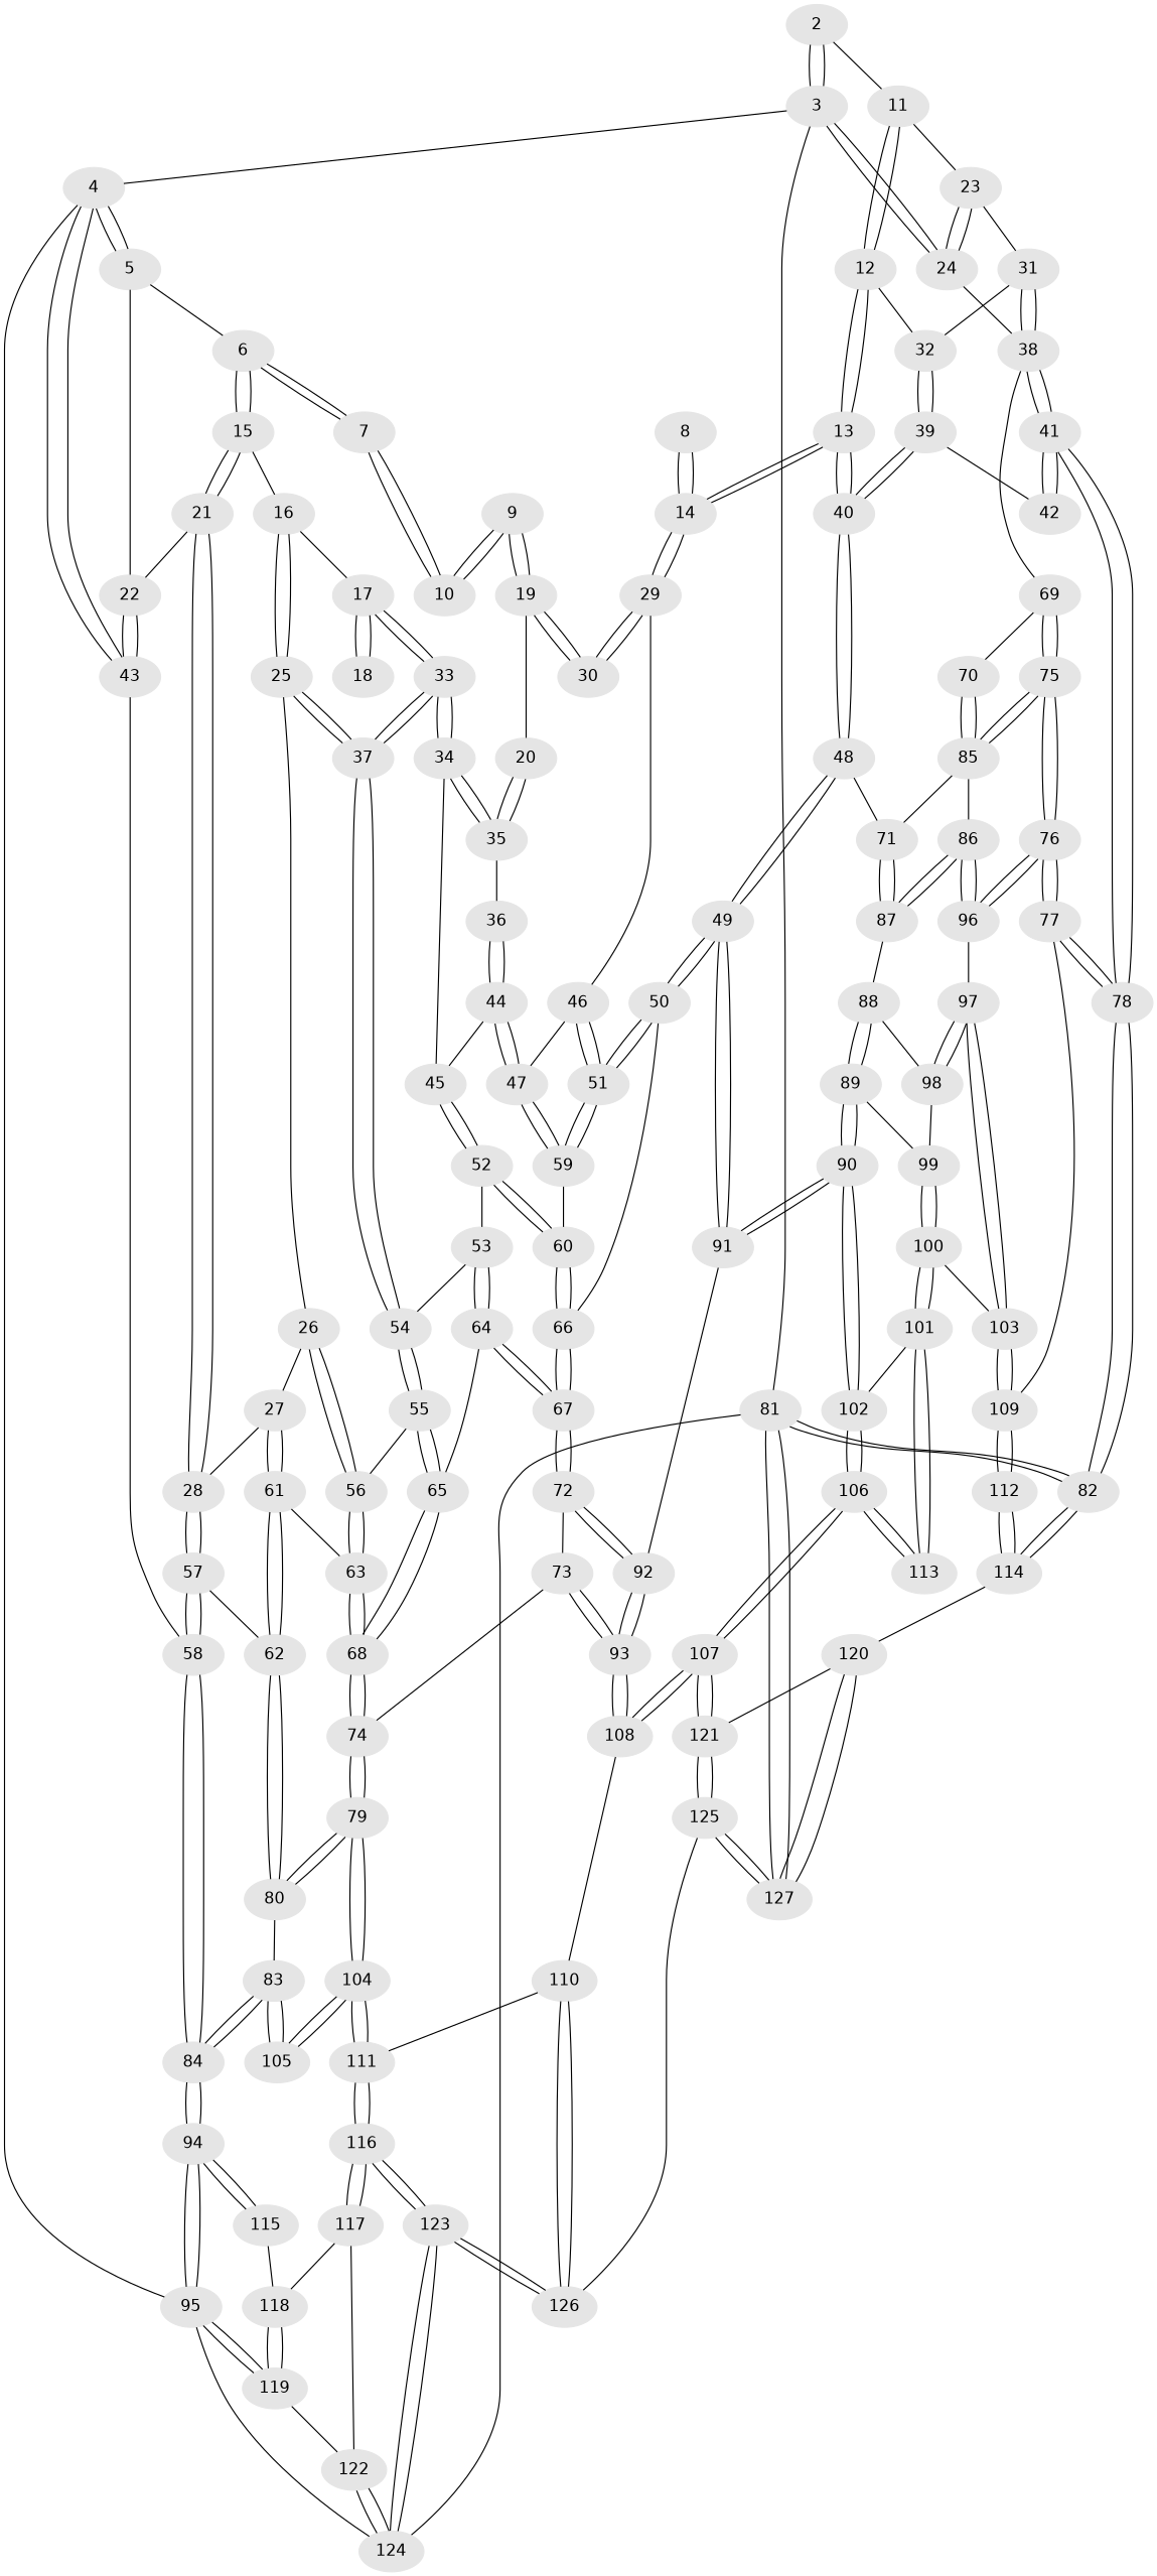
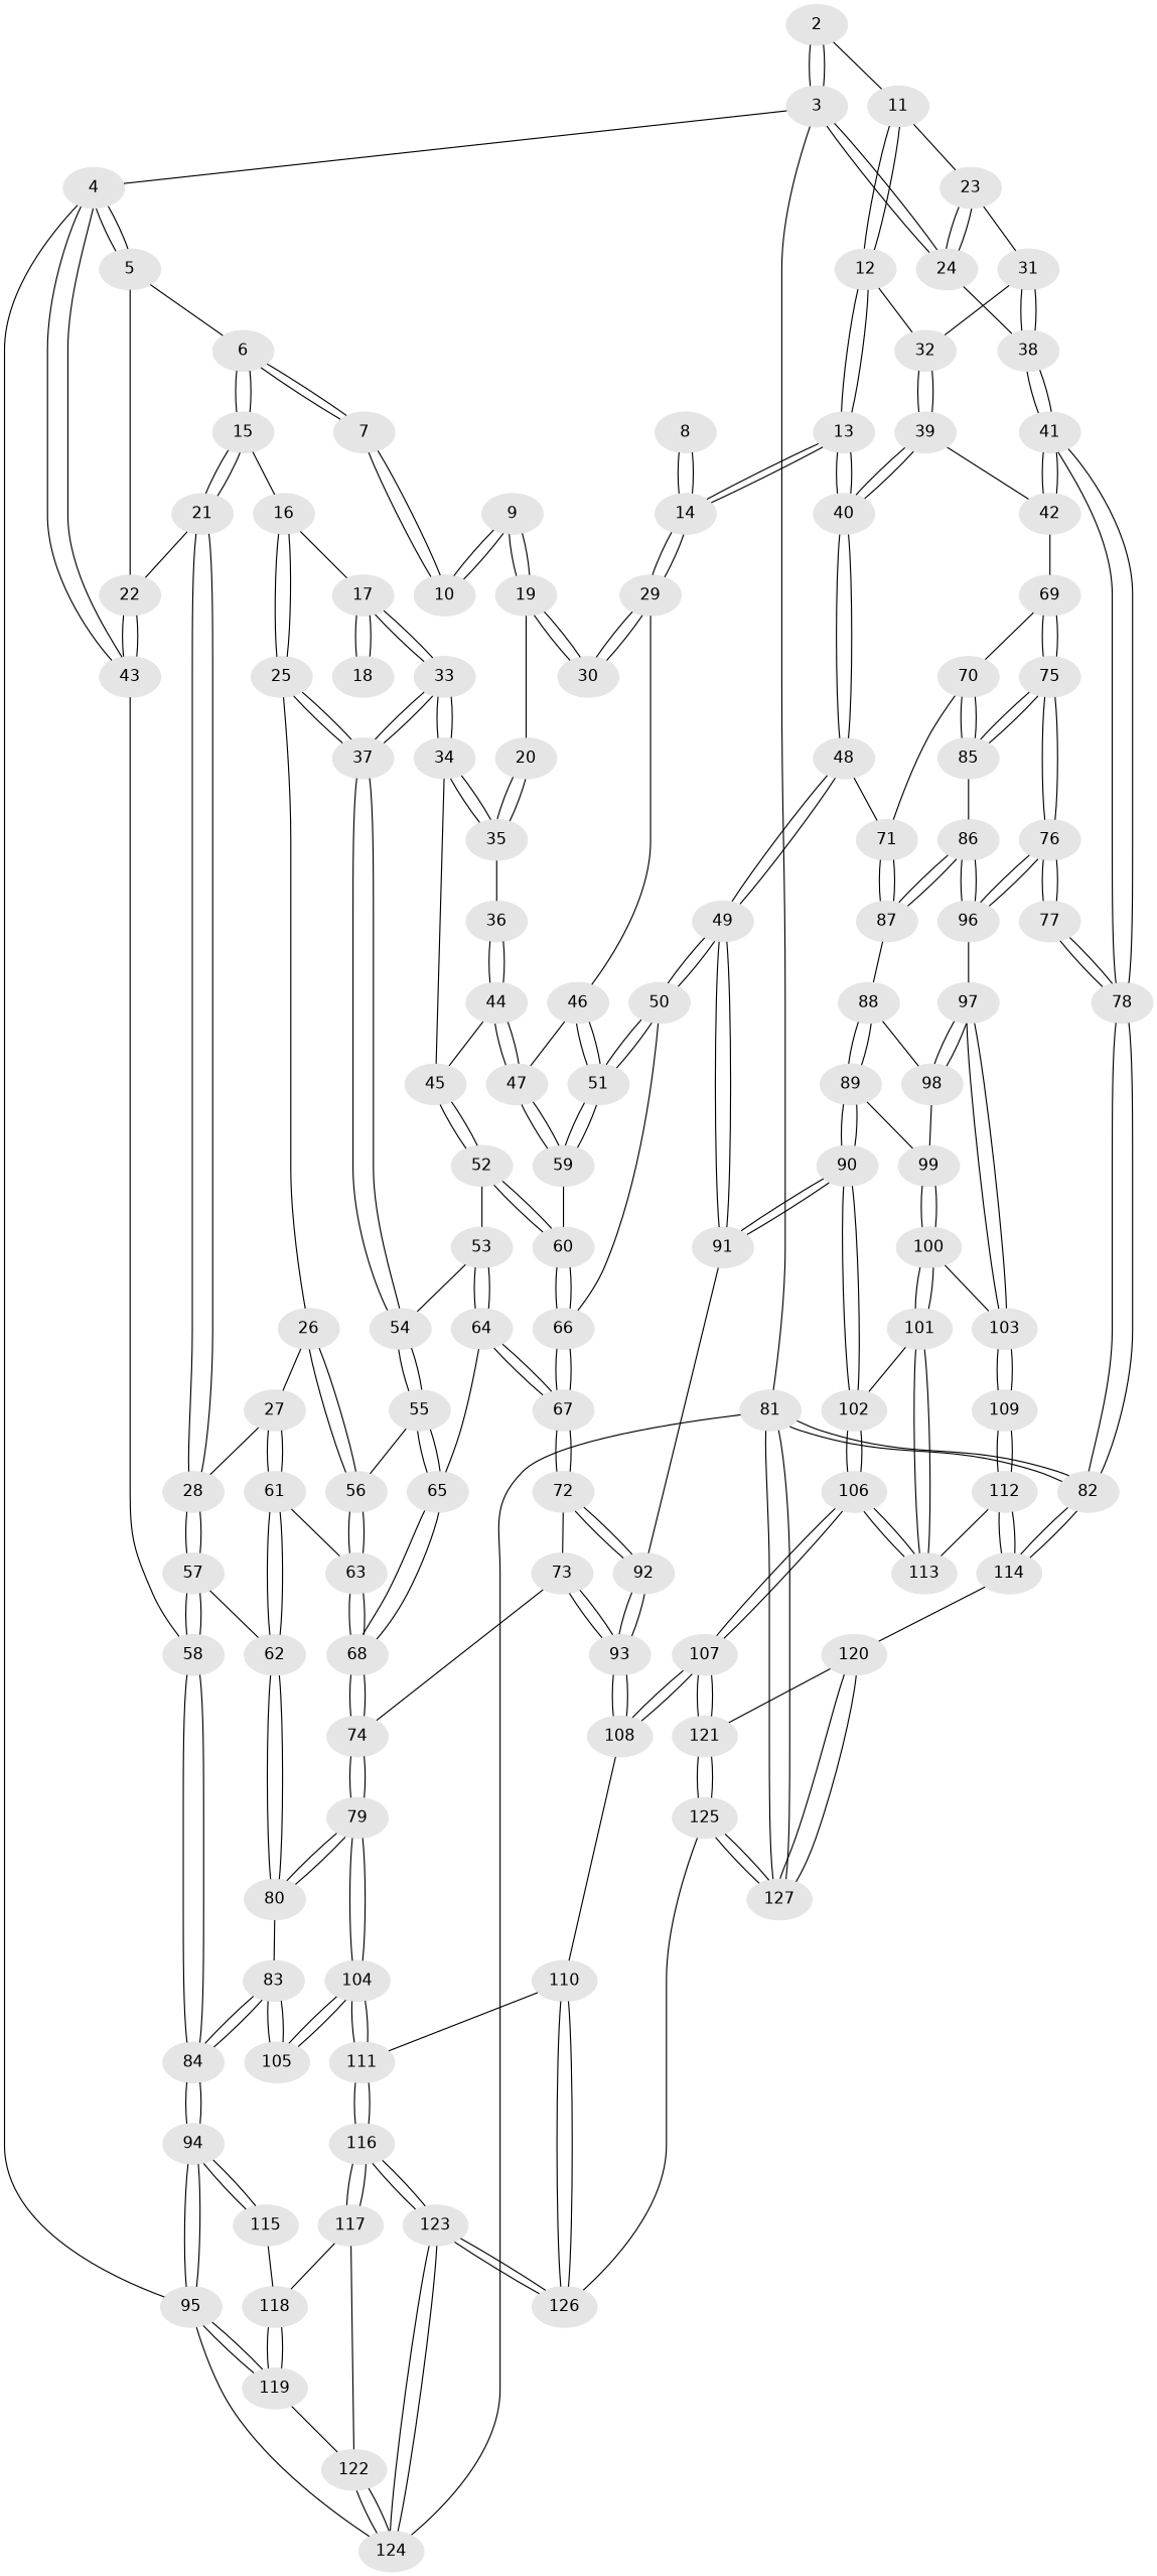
  graph {
    fontname="DejaVu Sans"
    node [color=gray90 fontname="DejaVu Sans" style=filled]
    edge [fontname="DejaVu Sans"]
    2
    3
    11
    8
    14
    4
    24
    81
    12
    23
    5
    43
    95
    38
    82
    124
    127
    6
    22
    58
    119
    7
    15
    10
    16
    21
    9
    19
    29
    20
    30
    13
    32
    31
    40
    39
    48
    46
    17
    25
    28
    18
    33
    26
    37
    34
    35
    36
    57
    41
    27
    56
    54
    61
    63
    62
    47
    51
    44
    42
    45
    52
    55
    78
    69
    49
    71
    70
    75
    84
    59
    53
    60
    50
    91
    87
    66
    92
    67
    64
    65
    68
    80
    94
    83
    74
    72
    73
    79
    85
    76
    86
    88
    93
    108
    104
    77
    96
    109
    97
    112
    114
    105
    111
    120
    115
    89
    98
    90
    99
    102
    100
    106
    110
    118
    122
    103
    101
    113
    107
    116
    121
    125
    126
    117
    123
    2 -- 3
    2 -- 3
    2 -- 11
    3 -- 4
    3 -- 24
    3 -- 24
    3 -- 81
    11 -- 12
    11 -- 12
    11 -- 23
    8 -- 14
    8 -- 14
    14 -- 29
    14 -- 29
    4 -- 5
    4 -- 5
    4 -- 43
    4 -- 43
    4 -- 95
    24 -- 38
    81 -- 82
    81 -- 82
    81 -- 124
    81 -- 127
    81 -- 127
    12 -- 13
    12 -- 13
    12 -- 32
    23 -- 24
    23 -- 24
    23 -- 31
    5 -- 6
    5 -- 22
    43 -- 58
    95 -- 124
    95 -- 119
    95 -- 119
    38 -- 41
    38 -- 41
    82 -- 114
    82 -- 114
    6 -- 7
    6 -- 7
    6 -- 15
    6 -- 15
    22 -- 43
    22 -- 43
    58 -- 84
    58 -- 84
    119 -- 122
    7 -- 10
    7 -- 10
    15 -- 16
    15 -- 21
    15 -- 21
    16 -- 17
    16 -- 25
    16 -- 25
    21 -- 22
    21 -- 28
    21 -- 28
    9 -- 10
    9 -- 10
    9 -- 19
    9 -- 19
    19 -- 20
    19 -- 30
    19 -- 30
    29 -- 30
    29 -- 30
    29 -- 46
    20 -- 35
    20 -- 35
    13 -- 14
    13 -- 14
    13 -- 40
    13 -- 40
    32 -- 39
    32 -- 39
    31 -- 38
    31 -- 38
    31 -- 32
    40 -- 48
    40 -- 48
    39 -- 40
    39 -- 40
    39 -- 42
    48 -- 49
    48 -- 49
    48 -- 71
    46 -- 47
    46 -- 51
    46 -- 51
    17 -- 18
    17 -- 18
    17 -- 33
    17 -- 33
    25 -- 26
    25 -- 37
    25 -- 37
    28 -- 57
    28 -- 57
    33 -- 37
    33 -- 37
    33 -- 34
    33 -- 34
    26 -- 27
    26 -- 56
    26 -- 56
    37 -- 54
    37 -- 54
    34 -- 35
    34 -- 35
    34 -- 45
    35 -- 36
    36 -- 44
    36 -- 44
    57 -- 58
    57 -- 58
    57 -- 62
    41 -- 42
    41 -- 42
    41 -- 78
    41 -- 78
    27 -- 28
    27 -- 61
    27 -- 61
    56 -- 63
    56 -- 63
    54 -- 55
    54 -- 55
    61 -- 63
    61 -- 62
    61 -- 62
    63 -- 68
    63 -- 68
    62 -- 80
    62 -- 80
    47 -- 59
    47 -- 59
    51 -- 59
    51 -- 59
    44 -- 47
    44 -- 47
    44 -- 45
-   38 -- 69
+   42 -- 69
    45 -- 52
    45 -- 52
    52 -- 53
    52 -- 60
    52 -- 60
    55 -- 56
    55 -- 65
    55 -- 65
    78 -- 82
    78 -- 82
    69 -- 70
    69 -- 75
    69 -- 75
    49 -- 50
    49 -- 50
    49 -- 91
    49 -- 91
    71 -- 87
    71 -- 87
-   85 -- 71
+   70 -- 71
    70 -- 85
    70 -- 85
    75 -- 85
    75 -- 85
    75 -- 76
    75 -- 76
    84 -- 94
    84 -- 94
    59 -- 60
    53 -- 54
    53 -- 64
    53 -- 64
    60 -- 66
    60 -- 66
    50 -- 51
    50 -- 51
    50 -- 66
    91 -- 92
    87 -- 88
    66 -- 67
    66 -- 67
    92 -- 93
    92 -- 93
    67 -- 72
    67 -- 72
    64 -- 67
    64 -- 67
    64 -- 65
    65 -- 68
    65 -- 68
    68 -- 74
    68 -- 74
    80 -- 83
    94 -- 95
    94 -- 95
    94 -- 115
    94 -- 115
    83 -- 84
    83 -- 84
    83 -- 105
    83 -- 105
    74 -- 79
    74 -- 79
    72 -- 92
    72 -- 92
    72 -- 73
    73 -- 74
    73 -- 93
    73 -- 93
    79 -- 80
    79 -- 80
    79 -- 104
    79 -- 104
    85 -- 86
    76 -- 77
    76 -- 77
    76 -- 96
    76 -- 96
    86 -- 87
    86 -- 87
    86 -- 96
    86 -- 96
    88 -- 89
    88 -- 89
    88 -- 98
    93 -- 108
    93 -- 108
    108 -- 110
    104 -- 105
    104 -- 105
    104 -- 111
    104 -- 111
    77 -- 78
    77 -- 78
-   77 -- 109
    96 -- 97
    109 -- 112
    109 -- 112
    97 -- 98
    97 -- 98
    97 -- 103
    97 -- 103
    112 -- 114
    112 -- 114
+   112 -- 113
    114 -- 120
    111 -- 116
    111 -- 116
    120 -- 127
    120 -- 127
    120 -- 121
    115 -- 118
    89 -- 90
    89 -- 90
    89 -- 99
    98 -- 99
    90 -- 91
    90 -- 91
    90 -- 102
    90 -- 102
    99 -- 100
    99 -- 100
    102 -- 106
    102 -- 106
    100 -- 103
    100 -- 101
    100 -- 101
    106 -- 113
    106 -- 113
    106 -- 107
    106 -- 107
    110 -- 111
    110 -- 126
    110 -- 126
    118 -- 119
    118 -- 119
    122 -- 124
    122 -- 124
    103 -- 109
    103 -- 109
    101 -- 102
    101 -- 113
    101 -- 113
    107 -- 108
    107 -- 108
    107 -- 121
    107 -- 121
    116 -- 117
    116 -- 117
    116 -- 123
    116 -- 123
    121 -- 125
    121 -- 125
    125 -- 127
    125 -- 127
    125 -- 126
    117 -- 118
    117 -- 122
    123 -- 124
    123 -- 124
    123 -- 126
    123 -- 126
  }
